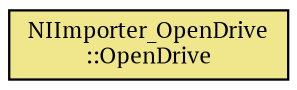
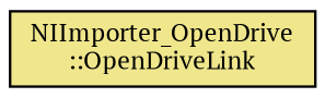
  digraph {
    rankdir=LR
    fontname="PT Serif"
-   n1 [color=black fillcolor=khaki fontname="PT Serif" fontsize=10 height=0.2 label="NIImporter_OpenDrive\l::OpenDrive" shape=record style=filled width=0.4]
+   n1 [color=black fillcolor=khaki fontname="PT Serif" fontsize=10 height=0.2 label="NIImporter_OpenDrive\l::OpenDriveLink" shape=record style=filled width=0.4]
  }
